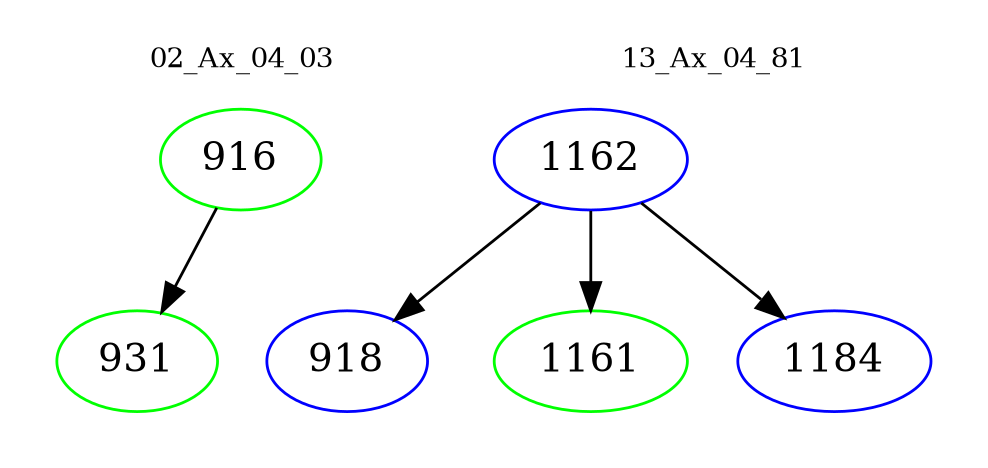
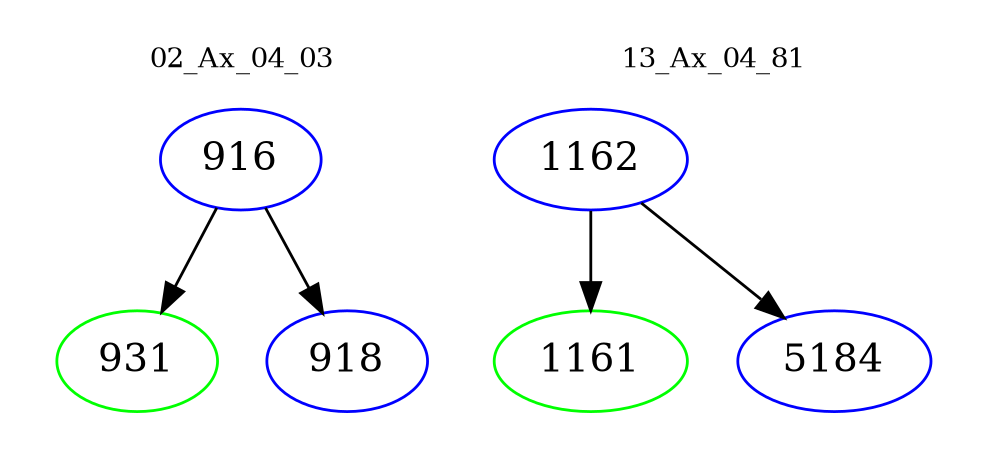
  digraph {
    node [color=green]
    edge [color=black]
-   n1 [label=916]
+   n1 [color=blue label=916]
    n2 [color=blue label=918]
    n3 [label=931]
    n4 [color=blue label=1162]
    n5 [label=1161]
-   n6 [color=blue label=1184]
+   n6 [color=blue label=5184]
    subgraph cluster_1 {
      color=white
      fontsize=10
      label="02_Ax_04_03"
      n1
      n2
      n3
    }
    subgraph cluster_2 {
      color=white
      fontsize=10
      label="13_Ax_04_81"
      n4
      n5
      n6
    }
-   n4 -> n2
+   n1 -> n2
    n1 -> n3
    n4 -> n5
    n4 -> n6
  }
